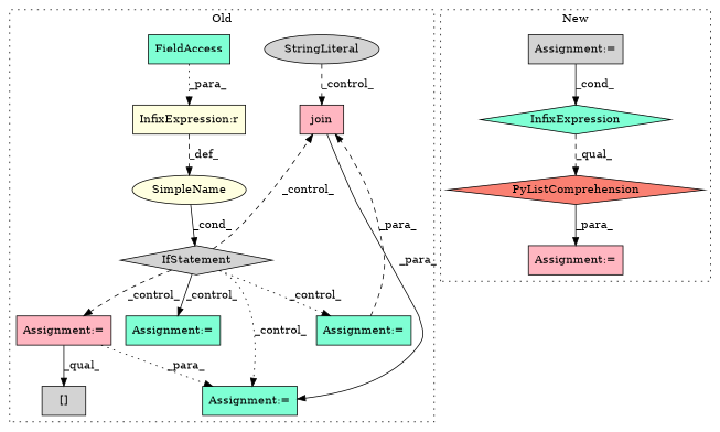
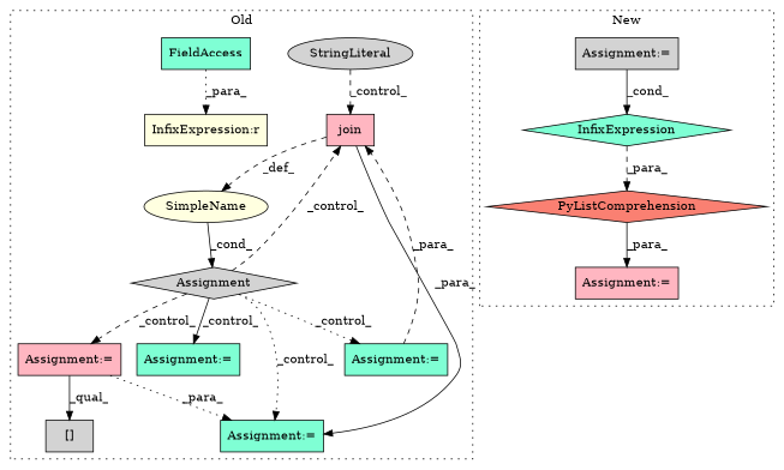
  digraph {
    node [a=7 fillcolor=aquamarine l=1 s=4268 shape=box style=filled]
    edge [style=solid]
    n1 [a=32 fillcolor=lightpink l="5,1" label=join s="7359,7365"]
    n2 [a=45 fillcolor=lightgrey l=3 label=StringLiteral s=7355 shape=ellipse]
    n3 [label="Assignment:=" s=7313]
    n4 [a=42 fillcolor=lightyellow label=SimpleName shape=ellipse l="" s=""]
-   n5 [a=25 fillcolor=lightgrey l="4,2" label=IfStatement s="7118,7146" shape=diamond]
+   n5 [a=25 fillcolor=lightgrey l="4,2" label=Assignment s="7118,7146" shape=diamond]
    n6 [label="Assignment:=" s=7164]
    n7 [a=27 fillcolor=lightyellow l=4 label="InfixExpression:r" s=7134]
    n8 [l=28 label="Assignment:=" s=7430]
    n9 [a=22 l=12 label=FieldAccess s=7122]
    n10 [fillcolor=lightpink label="Assignment:=" s=7268]
    n11 [a=2 fillcolor=lightgrey l="20,1" label="[]" s="7485,7527"]
    n12 [a=113 l=40 label=InfixExpression shape=diamond]
    n13 [fillcolor=lightgrey l=40 label="Assignment:="]
    n14 [a=109 fillcolor=salmon l=171 label=PyListComprehension s=4152 shape=diamond]
    n15 [fillcolor=lightpink l=21 label="Assignment:=" s=4131]
    subgraph cluster_1 {
      label=Old
      style=dotted
      n1
      n2
      n3
      n4
      n5
      n6
      n7
      n8
      n9
      n10
      n11
    }
    subgraph cluster_2 {
      label=New
      style=dotted
      n12
      n13
      n14
      n15
    }
    n1 -> n3 [label=_para_]
    n2 -> n1 [label=_control_ style=dashed]
    n4 -> n5 [label=_cond_]
    n5 -> n1 [label=_control_ style=dashed]
    n5 -> n3 [label=_control_ style=dotted]
    n5 -> n6 [label=_control_]
    n5 -> n8 [label=_control_ style=dotted]
    n5 -> n10 [label=_control_ style=dashed]
-   n7 -> n4 [label=_def_ style=dashed]
+   n1 -> n4 [label=_def_ style=dashed]
    n8 -> n1 [label=_para_ style=dashed]
    n9 -> n7 [label=_para_ style=dotted]
    n10 -> n3 [label=_para_ style=dotted]
    n10 -> n11 [label=_qual_]
-   n12 -> n14 [label=_qual_ style=dashed]
+   n12 -> n14 [label=_para_ style=dashed]
    n13 -> n12 [label=_cond_]
    n14 -> n15 [label=_para_]
  }
